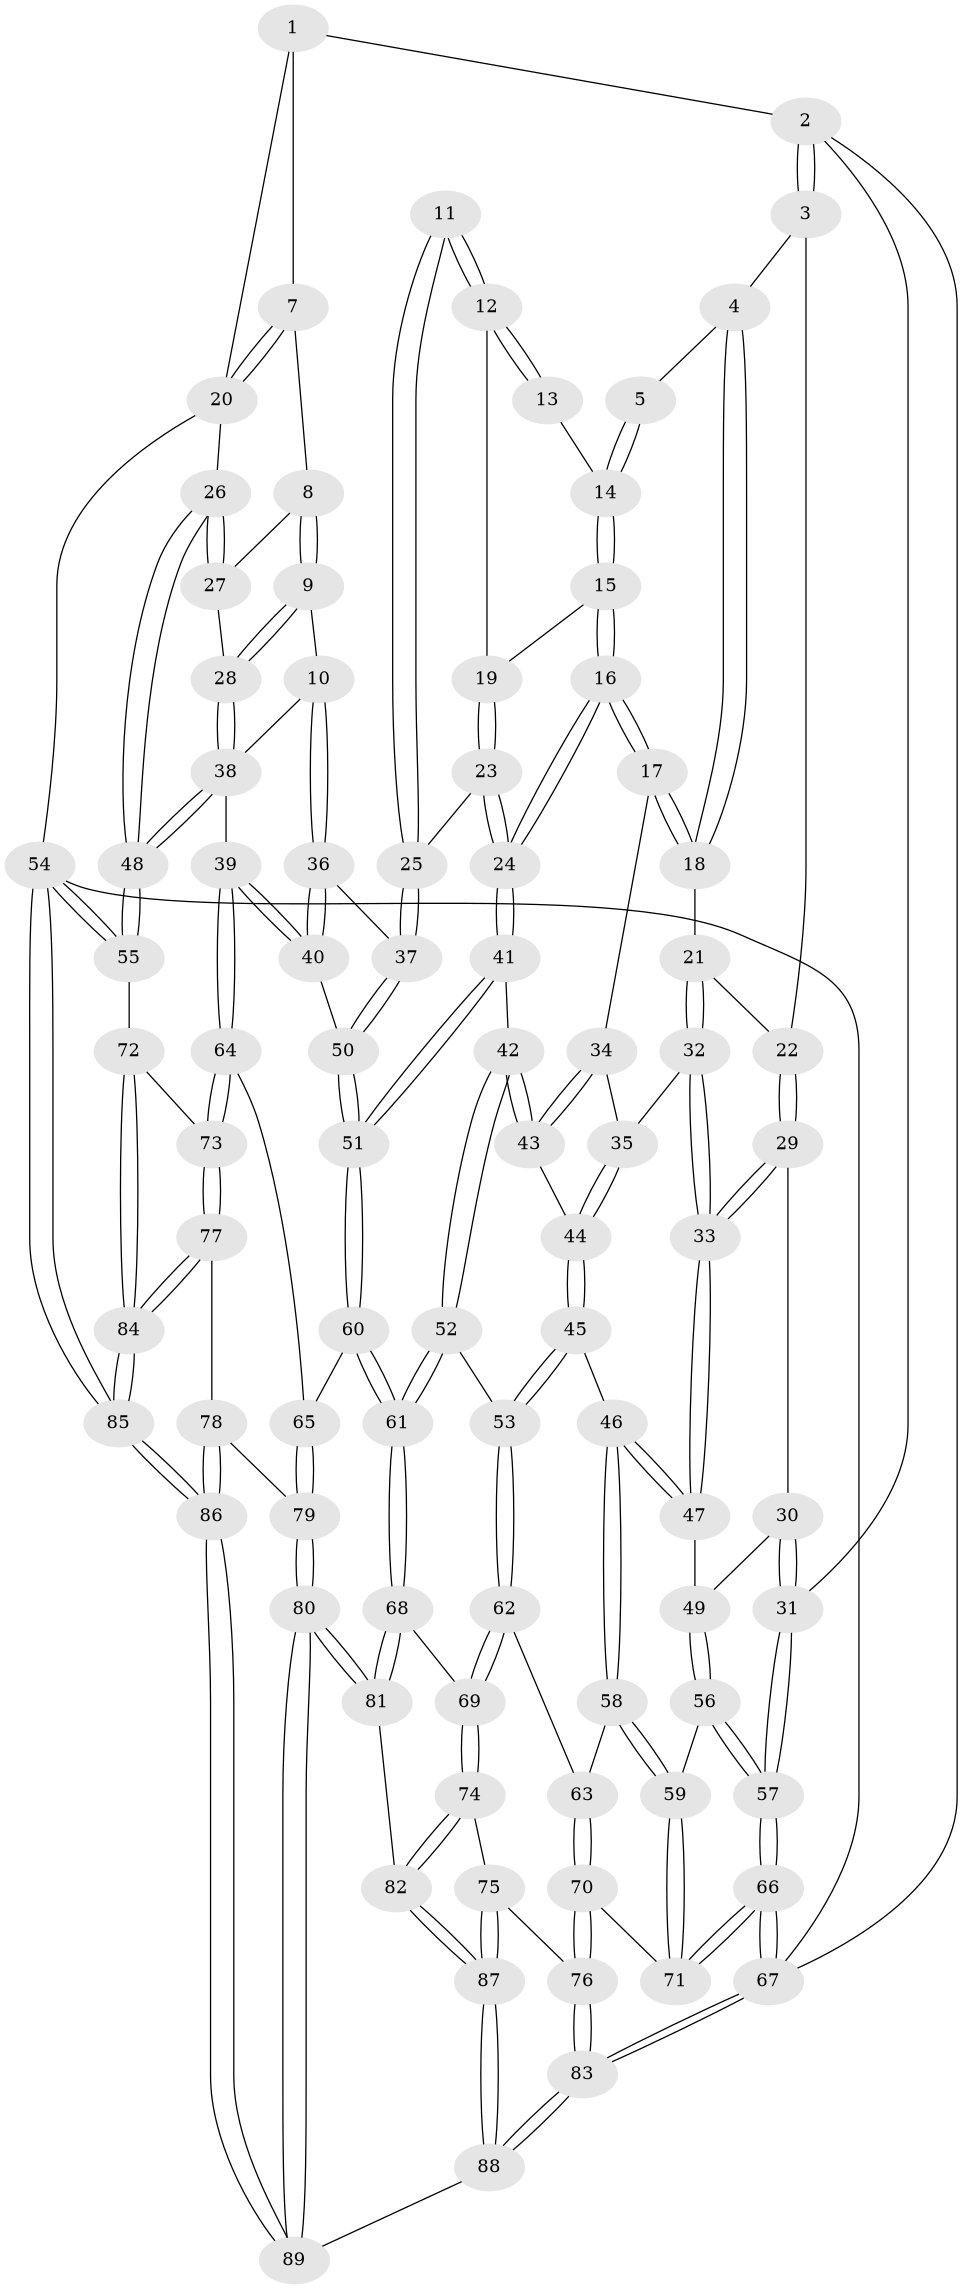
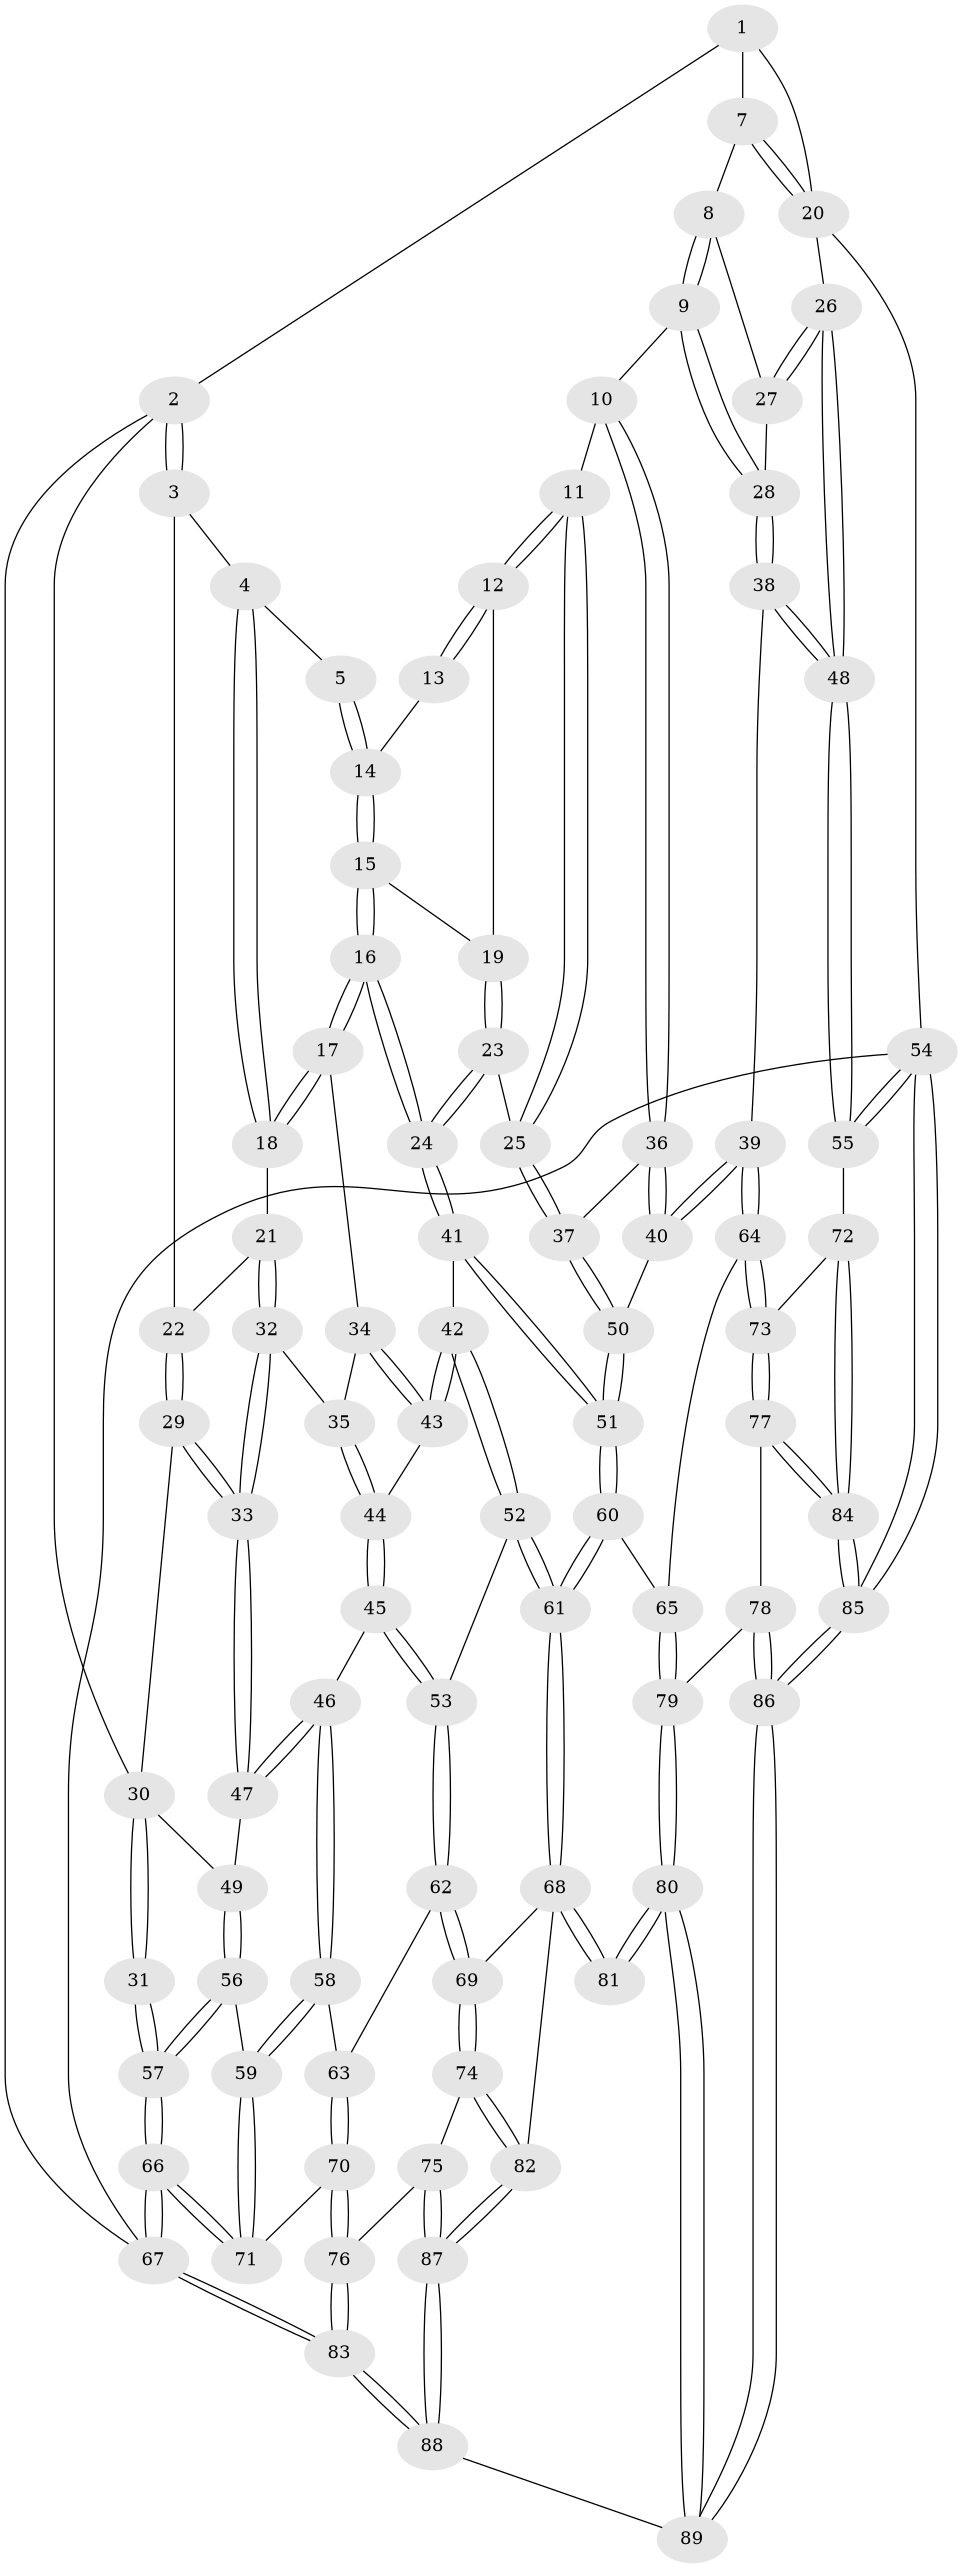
  graph {
    node [color=gray90 style=filled]
    1
    2
    7
    20
    3
    31
    67
    8
    26
    54
    4
    22
    57
    83
    5
    18
    29
    14
    21
    15
    13
    9
    27
    10
    28
    11
    36
    38
    12
    25
    37
    40
    19
    23
    16
    17
    24
    34
    41
    35
    43
    32
    48
    55
    85
    33
    30
    42
    51
    50
    39
    49
    47
    56
    66
    44
    45
    64
    65
    73
    52
    60
    53
    61
    46
    58
    62
    59
    63
    72
    68
    69
    86
    84
    71
    70
    79
    81
    74
    76
    77
    80
    88
    82
    75
    78
    87
    89
    1 -- 2
    1 -- 7
    1 -- 20
    2 -- 3
    2 -- 3
-   2 -- 31
+   2 -- 30
    2 -- 67
    7 -- 20
    7 -- 20
    7 -- 8
    20 -- 26
    20 -- 54
    3 -- 4
    3 -- 22
    31 -- 57
    31 -- 57
    67 -- 83
    67 -- 83
    8 -- 9
    8 -- 9
    8 -- 27
    26 -- 27
    26 -- 27
    26 -- 48
    26 -- 48
    54 -- 67
    54 -- 55
    54 -- 55
    54 -- 85
    54 -- 85
    4 -- 5
    4 -- 18
    4 -- 18
    22 -- 29
    22 -- 29
    57 -- 66
    57 -- 66
    83 -- 88
    83 -- 88
    5 -- 14
    5 -- 14
    18 -- 21
    29 -- 33
    29 -- 33
    29 -- 30
    14 -- 15
    14 -- 15
    21 -- 22
    21 -- 32
    21 -- 32
    15 -- 19
    15 -- 16
    15 -- 16
    13 -- 14
    9 -- 10
    9 -- 28
    9 -- 28
    27 -- 28
-   10 -- 38
+   10 -- 11
    10 -- 36
    10 -- 36
    28 -- 38
    28 -- 38
    11 -- 12
    11 -- 12
    11 -- 25
    11 -- 25
    36 -- 37
    36 -- 40
    36 -- 40
    38 -- 48
    38 -- 48
    38 -- 39
    12 -- 13
    12 -- 13
    12 -- 19
    25 -- 37
    25 -- 37
    37 -- 50
    37 -- 50
    40 -- 50
    19 -- 23
    19 -- 23
    23 -- 25
    23 -- 24
    23 -- 24
    16 -- 17
    16 -- 17
    16 -- 24
    16 -- 24
    17 -- 18
    17 -- 18
    17 -- 34
    24 -- 41
    24 -- 41
    34 -- 35
    34 -- 43
    34 -- 43
    41 -- 42
    41 -- 51
    41 -- 51
    35 -- 44
    35 -- 44
    43 -- 44
    32 -- 35
    32 -- 33
    32 -- 33
    48 -- 55
    48 -- 55
    55 -- 72
    85 -- 86
    85 -- 86
    33 -- 47
    33 -- 47
    30 -- 31
    30 -- 31
    30 -- 49
    42 -- 43
    42 -- 43
    42 -- 52
    42 -- 52
    51 -- 60
    51 -- 60
    50 -- 51
    50 -- 51
    39 -- 40
    39 -- 40
    39 -- 64
    39 -- 64
    49 -- 56
    49 -- 56
    47 -- 49
    56 -- 57
    56 -- 57
    56 -- 59
    66 -- 67
    66 -- 67
    66 -- 71
    66 -- 71
    44 -- 45
    44 -- 45
    45 -- 53
    45 -- 53
    45 -- 46
    64 -- 65
    64 -- 73
    64 -- 73
    65 -- 79
    65 -- 79
    73 -- 77
    73 -- 77
    52 -- 53
    52 -- 61
    52 -- 61
    60 -- 65
    60 -- 61
    60 -- 61
    53 -- 62
    53 -- 62
    61 -- 68
    61 -- 68
    46 -- 47
    46 -- 47
    46 -- 58
    46 -- 58
    58 -- 59
    58 -- 59
    58 -- 63
    62 -- 63
    62 -- 69
    62 -- 69
    59 -- 71
    59 -- 71
    63 -- 70
    63 -- 70
    72 -- 73
    72 -- 84
    72 -- 84
    68 -- 69
    68 -- 81
    68 -- 81
    69 -- 74
    69 -- 74
    86 -- 89
    86 -- 89
    84 -- 85
    84 -- 85
    70 -- 71
    70 -- 76
    70 -- 76
    79 -- 80
    79 -- 80
-   81 -- 82
+   68 -- 82
    74 -- 82
    74 -- 82
    74 -- 75
    76 -- 83
    76 -- 83
    77 -- 84
    77 -- 84
    77 -- 78
    80 -- 81
    80 -- 81
    80 -- 89
    80 -- 89
    88 -- 89
    82 -- 87
    82 -- 87
    75 -- 76
    75 -- 87
    75 -- 87
    78 -- 86
    78 -- 86
    78 -- 79
    87 -- 88
    87 -- 88
  }
